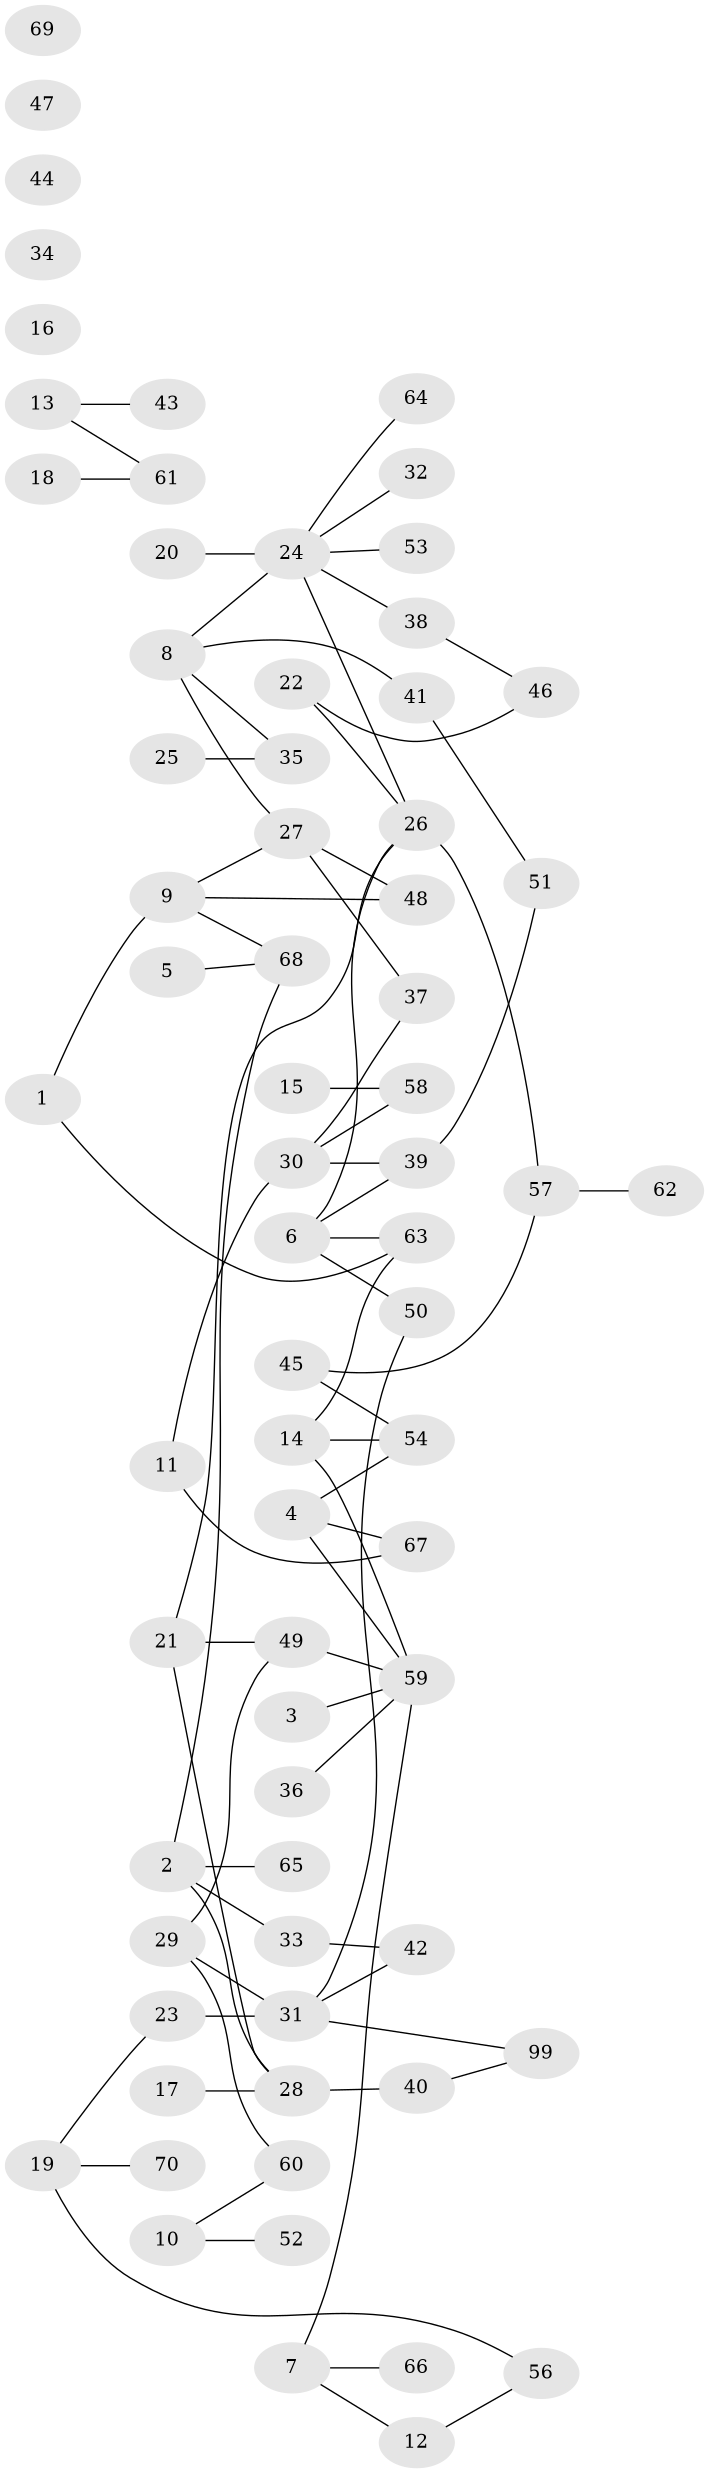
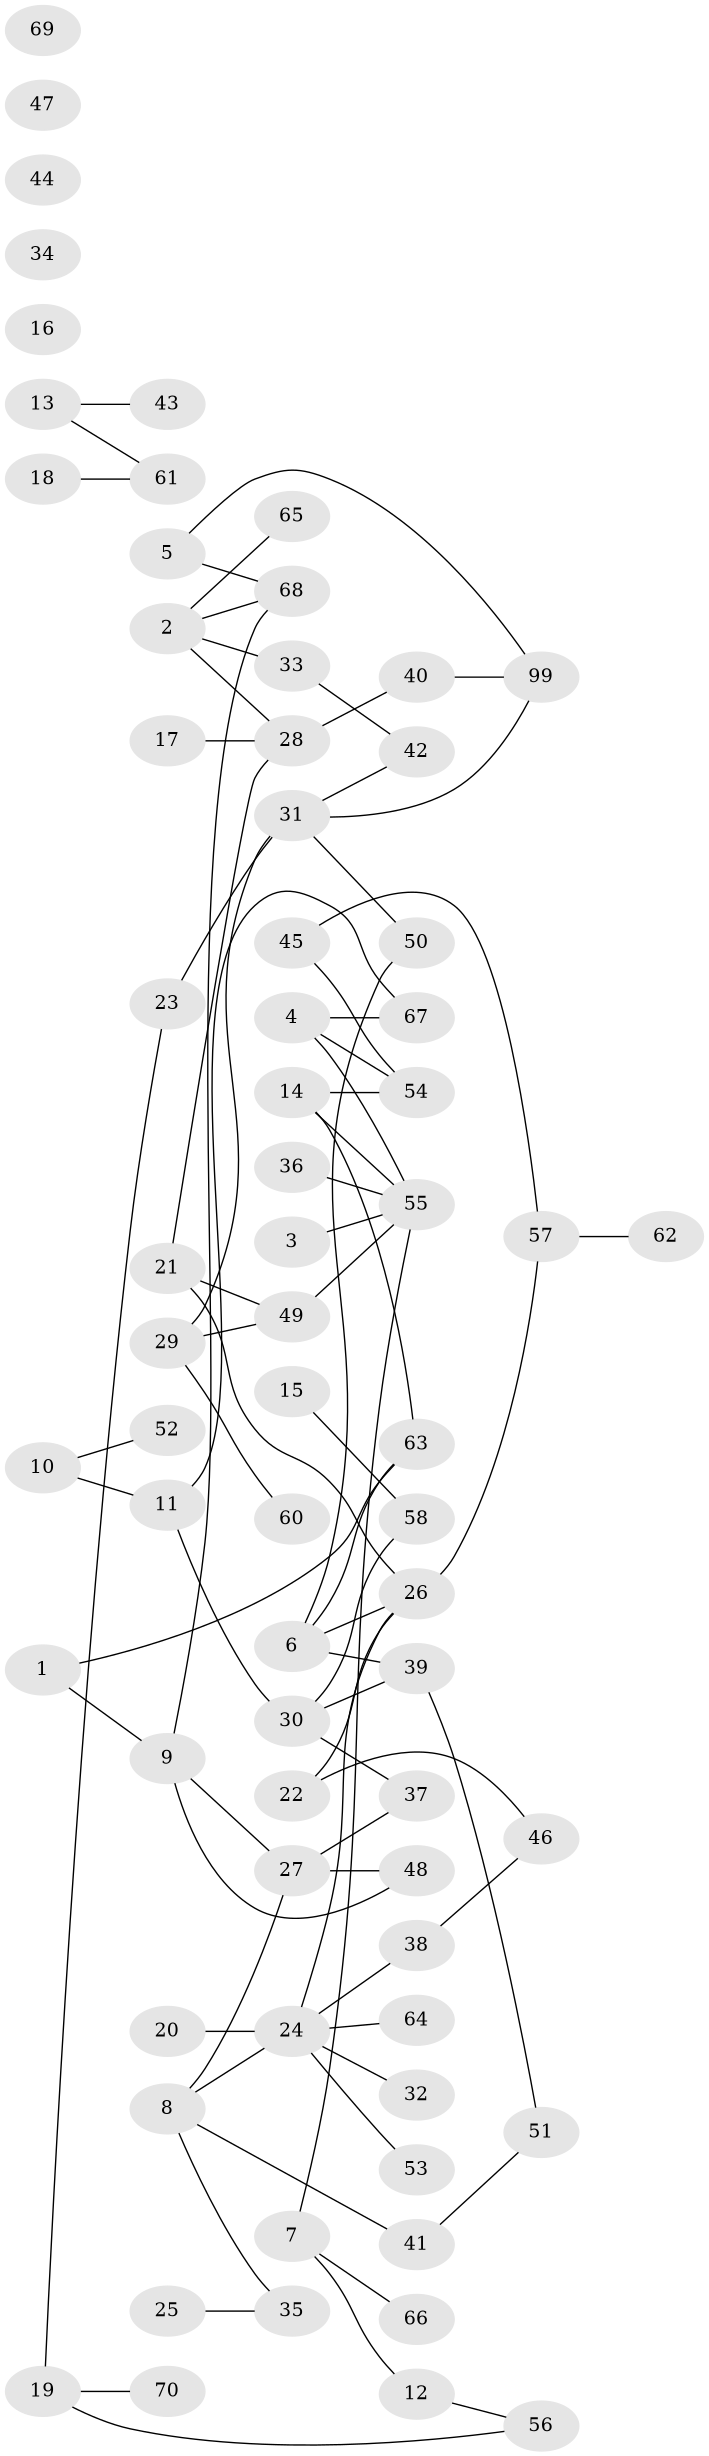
  graph {
    rankdir=LR
    node [color=gray90 style=filled]
    1
    9
    63
    68
    27
    48
    2
    28
    33
    65
    40
    42
    3
-   55 [label=59]
+   55
    4
    54
    67
    5
    n19 [label=99]
    6
    26
    39
    50
    57
    51
    7
    12
    66
    56
    8
    24
    35
    41
    32
    38
    53
    64
    37
    10
    11
    52
    30
    58
    13
    43
    61
    14
    15
    16
    17
    18
    19
    23
    70
    31
    20
    21
    49
    22
    46
    25
    62
    29
    60
    34
    36
    44
    45
    47
    69
    1 -- 9
    1 -- 63
    9 -- 68
    9 -- 27
    9 -- 48
    27 -- 48
    27 -- 37
    2 -- 68
    2 -- 28
    2 -- 33
    2 -- 65
    28 -- 40
    33 -- 42
    40 -- n19
    3 -- 55
    4 -- 55
    4 -- 54
    4 -- 67
    5 -- 68
+   5 -- n19
    6 -- 63
    6 -- 26
    6 -- 39
    6 -- 50
    26 -- 57
    39 -- 51
    57 -- 62
    7 -- 55
    7 -- 12
    7 -- 66
    12 -- 56
    8 -- 27
    8 -- 24
    8 -- 35
    8 -- 41
    24 -- 26
    24 -- 32
    24 -- 38
    24 -- 53
    24 -- 64
    41 -- 51
    38 -- 46
-   10 -- 60
+   10 -- 11
    10 -- 52
    11 -- 67
    11 -- 30
    30 -- 39
    30 -- 37
    30 -- 58
    13 -- 43
    13 -- 61
    14 -- 63
    14 -- 55
    14 -- 54
    15 -- 58
    17 -- 28
    18 -- 61
    19 -- 56
    19 -- 23
    19 -- 70
    23 -- 31
    31 -- 42
    31 -- n19
    31 -- 50
    20 -- 24
    21 -- 28
    21 -- 26
    21 -- 49
    49 -- 55
    22 -- 26
    22 -- 46
    25 -- 35
    29 -- 31
    29 -- 49
    29 -- 60
    36 -- 55
    45 -- 54
    45 -- 57
  }
